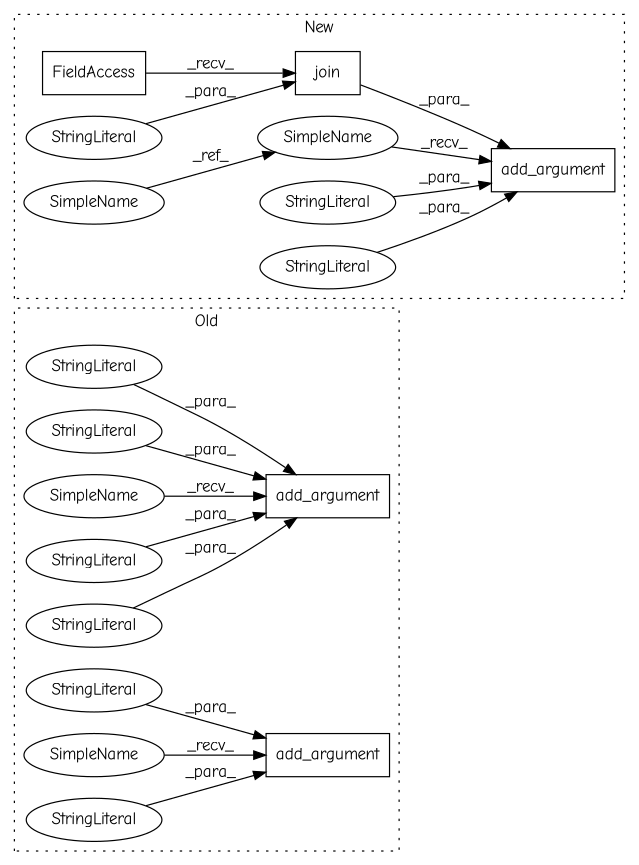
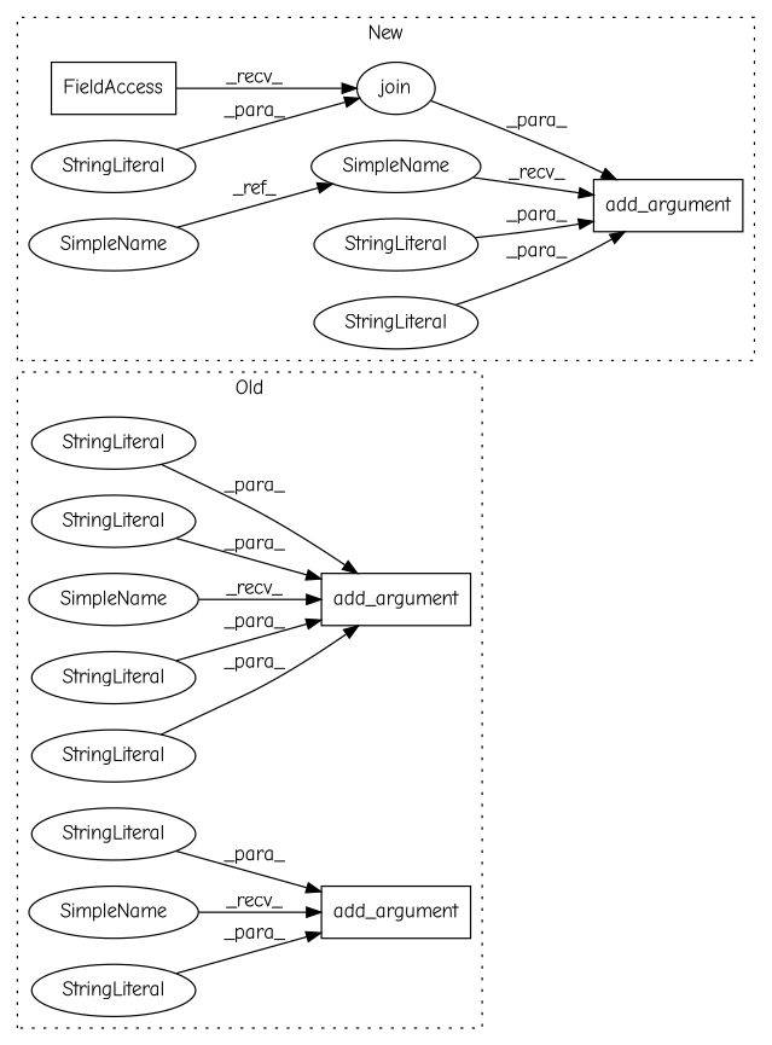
  digraph {
    rankdir=LR
    fontname="Comic Neue"
    node [a=45 l=6 shape=ellipse fontname="Comic Neue"]
    edge [fontname="Comic Neue"]
    n1 [a=32 l="13,1" label=add_argument s="1221,1313" shape=box]
    n2 [l=13 label=StringLiteral s=1260]
    n3 [l=4 label=StringLiteral s=1234]
    n4 [l=33 label=StringLiteral s=1280]
    n5 [a=32 l="13,1" label=add_argument s="948,1036" shape=box]
    n6 [l=43 label=StringLiteral s=993]
    n7 [l=20 label=StringLiteral s=1239]
    n8 [l=18 label=StringLiteral s=961]
    n9 [a=42 label=SimpleName s=941]
    n10 [a=42 label=SimpleName s=1214]
-   n11 [a=32 l="5,1" label=join s="2472,2498" shape=box]
+   n11 [a=32 l="5,1" label=join s="2472,2498"]
    n12 [a=22 l=7 label=FieldAccess s=2464 shape=box]
    n13 [l=4 label=StringLiteral s=2477]
    n14 [a=32 l="13,1" label=add_argument s="2431,2561" shape=box]
    n15 [a=42 label=SimpleName s=2111]
    n16 [l=12 label=StringLiteral s=2444]
    n17 [l=61 label=StringLiteral s=2500]
    n18 [a=42 label=SimpleName s=2424]
    subgraph cluster_1 {
      label=Old
      style=dotted
      n1
      n2
      n3
      n4
      n5
      n6
      n7
      n8
      n9
      n10
    }
    subgraph cluster_2 {
      label=New
      style=dotted
      n11
      n12
      n13
      n14
      n15
      n16
      n17
      n18
    }
    n2 -> n1 [label=_para_]
    n3 -> n1 [label=_para_]
    n4 -> n1 [label=_para_]
    n6 -> n5 [label=_para_]
    n7 -> n1 [label=_para_]
    n8 -> n5 [label=_para_]
    n9 -> n5 [label=_recv_]
    n10 -> n1 [label=_recv_]
    n11 -> n14 [label=_para_]
    n12 -> n11 [label=_recv_]
    n13 -> n11 [label=_para_]
    n15 -> n18 [label=_ref_]
    n16 -> n14 [label=_para_]
    n17 -> n14 [label=_para_]
    n18 -> n14 [label=_recv_]
  }
